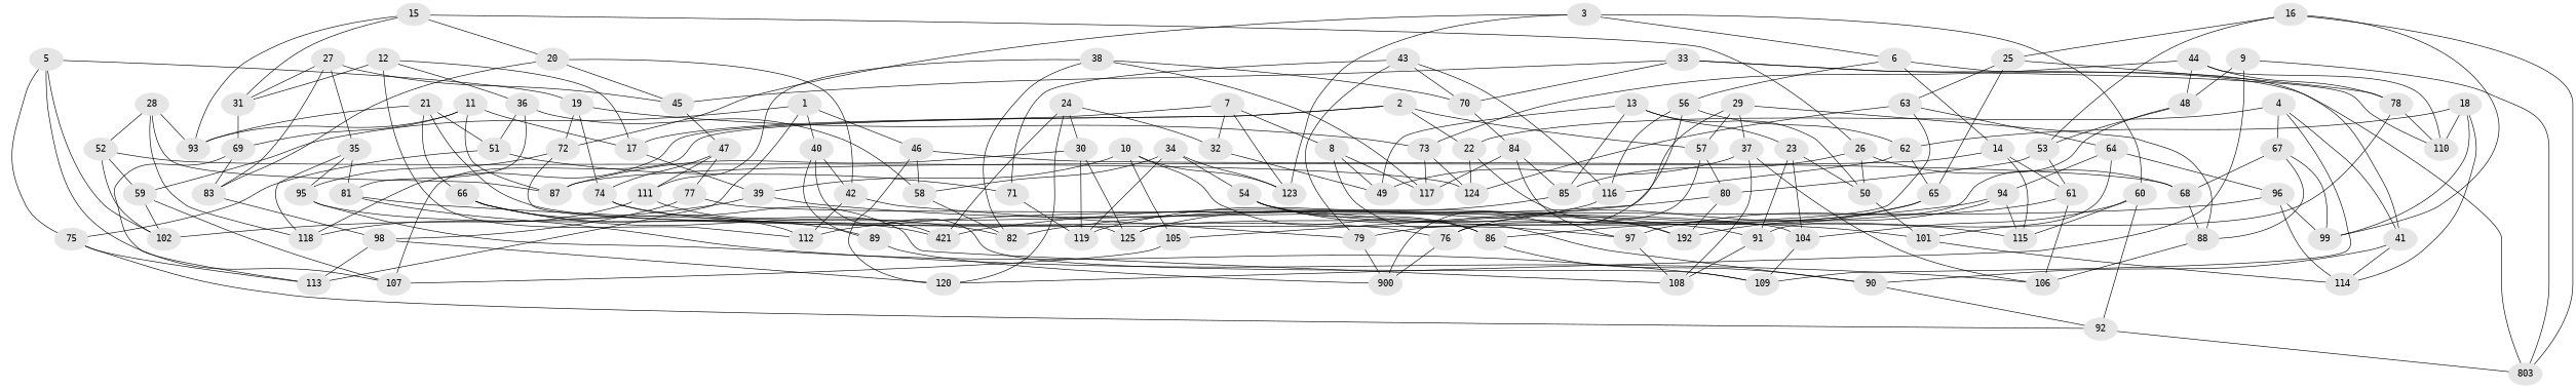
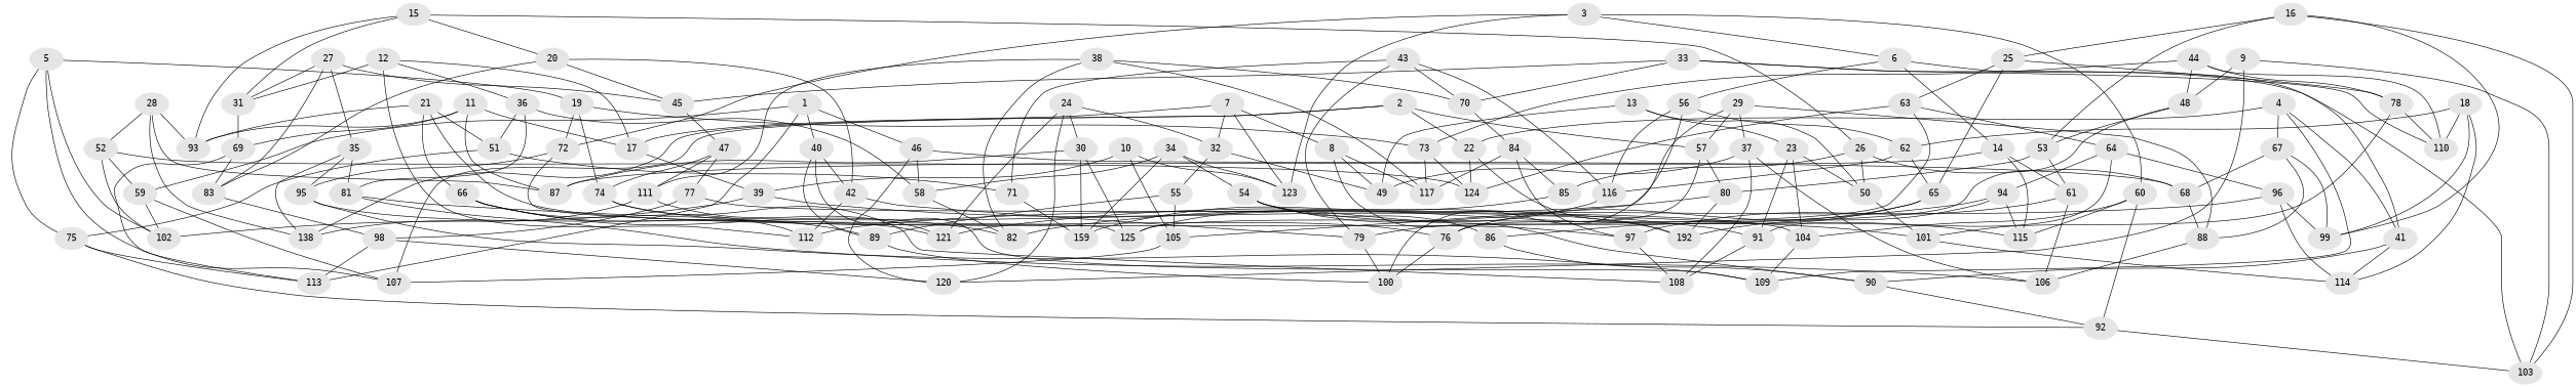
  graph {
    fontname="DejaVu Sans Mono"
    node [color=gray90 fontname="DejaVu Sans Mono" style=filled]
    edge [fontname="DejaVu Sans Mono"]
    1
    40
    46
    59
    113
    109
    42
    89
    120
    68
    58
    107
    102
    2
    22
    57
-   118
+   118 [label=138]
    n18 [label=192]
    124
    80
    76
    3
    6
    60
    72
    123
    41
    14
    56
    115
    104
    92
    125
    95
    4
    67
    90
    114
    99
    88
    5
    19
    75
    73
    74
    87
    61
    62
    116
-   100 [label=900]
+   100
    7
    8
    17
    32
    49
    117
    39
+   55
    9
    48
-   103 [label=803]
+   103
    53
    105
    10
    86
    91
    11
    69
    93
    83
    12
    31
    36
    112
    51
    81
    13
    23
    50
    85
    101
-   119
+   119 [label=159]
    97
    106
    15
    20
    26
    45
    16
    25
    63
    65
    78
    18
    110
    108
    79
    47
    98
    21
    66
    71
    82
    24
    30
-   121 [label=421]
+   121
    64
    27
    35
    28
    52
    29
    37
    33
    70
    84
    34
    54
    38
    111
    43
    44
    77
    94
    96
    1 -- 40
    1 -- 46
    1 -- 59
    1 -- 113
    40 -- 109
    40 -- 42
    40 -- 89
    46 -- 120
    46 -- 68
    46 -- 58
    59 -- 107
    59 -- 102
    42 -- 112
    42 -- 79
    89 -- 100
    68 -- 88
    58 -- 82
    2 -- 107
    2 -- 22
    2 -- 57
    2 -- 118
    22 -- n18
    22 -- 124
    57 -- 80
    57 -- 76
    80 -- n18
    80 -- 82
    76 -- 100
    3 -- 6
    3 -- 60
    3 -- 72
    3 -- 123
    6 -- 41
    6 -- 14
    6 -- 56
    60 -- 115
    60 -- 104
    60 -- 92
    72 -- 125
    72 -- 95
    41 -- 90
    41 -- 114
    14 -- 115
    14 -- 87
    14 -- 61
    56 -- 62
    56 -- 116
    56 -- 100
    104 -- 109
    92 -- 103
    95 -- 109
    95 -- 121
    4 -- 109
    4 -- 22
    4 -- 41
    4 -- 67
    67 -- 68
    67 -- 99
    67 -- 88
    90 -- 92
    88 -- 106
    5 -- 107
    5 -- 102
    5 -- 19
    5 -- 75
    19 -- 72
    19 -- 73
    19 -- 74
    75 -- 113
    75 -- 92
    73 -- 124
    73 -- 117
    74 -- 76
    74 -- 108
    61 -- 97
    61 -- 106
    62 -- 116
    62 -- 65
    116 -- 125
    7 -- 123
    7 -- 8
    7 -- 17
    7 -- 32
    8 -- 90
    8 -- 49
    8 -- 117
    17 -- 39
    32 -- 49
+   32 -- 55
    39 -- 102
    39 -- 91
+   55 -- 89
+   55 -- 105
    9 -- 120
    9 -- 48
    9 -- 103
    48 -- 125
    48 -- 53
    53 -- 80
    53 -- 61
    105 -- 107
    10 -- 123
    10 -- 39
    10 -- 105
-   10 -- 86
    86 -- 90
    91 -- 108
    11 -- 87
    11 -- 17
    11 -- 69
    11 -- 93
    69 -- 113
    69 -- 83
    83 -- 98
    12 -- 17
    12 -- 31
    12 -- 36
    12 -- 112
    31 -- 69
    36 -- 58
    36 -- 51
    36 -- 81
    51 -- 75
    51 -- 71
    81 -- 101
    81 -- 106
    13 -- 49
    13 -- 23
    13 -- 50
-   13 -- 85
    23 -- 104
    23 -- 91
    23 -- 50
    50 -- 101
    85 -- 119
    101 -- 114
    97 -- 108
    15 -- 93
    15 -- 31
    15 -- 20
    15 -- 26
    20 -- 42
    20 -- 83
    20 -- 45
    26 -- 68
    26 -- 50
    26 -- 85
    45 -- 47
    16 -- 99
    16 -- 103
    16 -- 53
    16 -- 25
    25 -- 63
    25 -- 65
    25 -- 78
    63 -- 124
    63 -- 79
    63 -- 64
    65 -- 76
    65 -- 86
    78 -- 101
    78 -- 110
    18 -- 114
    18 -- 99
    18 -- 62
    18 -- 110
    79 -- 100
    47 -- 74
    47 -- 111
    47 -- 77
    98 -- 113
    98 -- 120
    21 -- 93
    21 -- 51
    21 -- 97
    21 -- 66
    66 -- 89
    66 -- 112
    66 -- 82
    71 -- 119
    24 -- 120
    24 -- 32
    24 -- 30
    24 -- 121
    30 -- 125
    30 -- 87
    30 -- 119
    64 -- 91
    64 -- 94
    64 -- 96
    27 -- 83
    27 -- 31
    27 -- 45
    27 -- 35
    35 -- 118
    35 -- 95
    35 -- 81
    28 -- 118
    28 -- 87
    28 -- 93
    28 -- 52
    52 -- 59
    52 -- 102
    52 -- 124
    29 -- 57
    29 -- 88
    29 -- 105
    29 -- 37
    37 -- 49
    37 -- 106
    37 -- 108
    33 -- 103
    33 -- 45
    33 -- 110
    33 -- 70
    70 -- 84
    84 -- 117
    84 -- 85
    84 -- 97
    34 -- 58
    34 -- 123
    34 -- 119
    34 -- 54
    54 -- n18
    54 -- 115
    54 -- 86
    38 -- 117
    38 -- 82
    38 -- 70
    38 -- 111
    111 -- 118
    111 -- 121
    43 -- 116
    43 -- 79
    43 -- 71
    43 -- 70
    44 -- 73
    44 -- 48
    44 -- 78
    44 -- 110
    77 -- 104
    77 -- 98
    94 -- n18
    94 -- 115
    94 -- 121
    96 -- 114
    96 -- 99
    96 -- 112
  }
